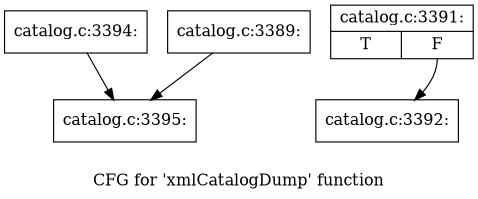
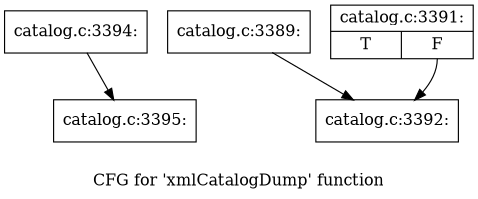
  digraph {
    label="CFG for 'xmlCatalogDump' function"
    node [shape=record]
    n1 [label="{catalog.c:3389:}"]
    n2 [label="{catalog.c:3395:}"]
    n3 [label="{catalog.c:3391:|{<s0>T|<s1>F}}"]
    n4 [label="{catalog.c:3392:}"]
    n5 [label="{catalog.c:3394:}"]
-   n1 -> n2
+   n1 -> n4
    n3 -> n4 [tailport=s1]
    n5 -> n2
  }
